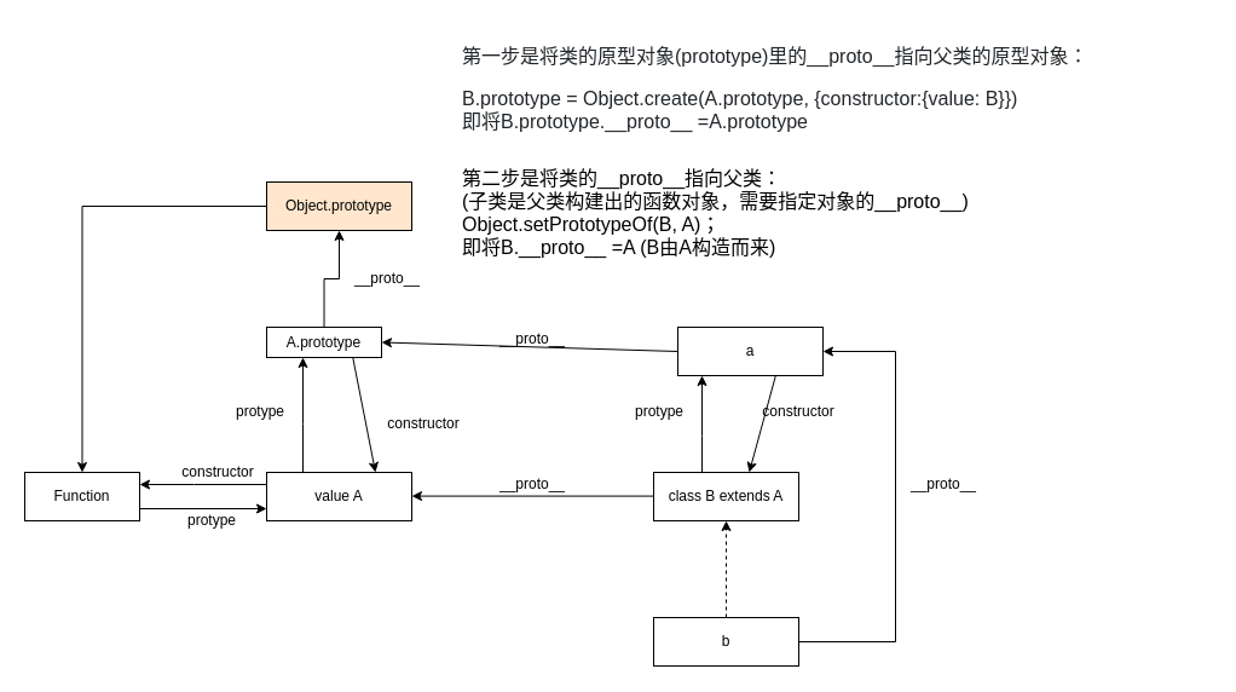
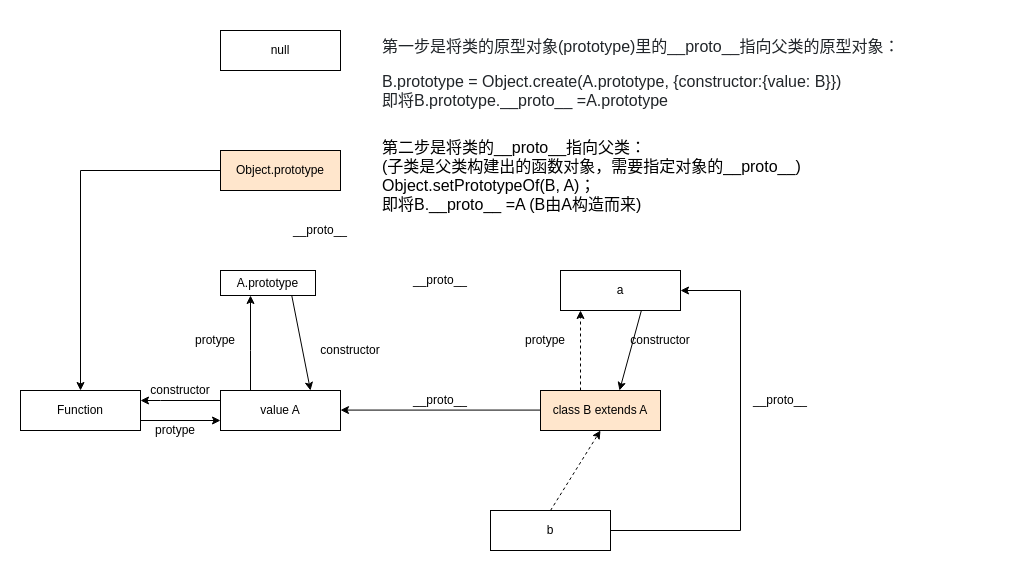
  <mxCell id="0" />
  <mxCell id="1" parent="0" />
  <mxCell id="2" value="" style="edgeStyle=orthogonalEdgeStyle;rounded=0;orthogonalLoop=1;jettySize=auto;html=1;" parent="1" source="4" target="12" edge="1"><mxGeometry relative="1" as="geometry"><Array as="points"><mxPoint x="250" y="350" /><mxPoint x="250" y="350" /></Array></mxGeometry></mxCell>
  <mxCell id="3" value="" style="edgeStyle=orthogonalEdgeStyle;rounded=0;orthogonalLoop=1;jettySize=auto;html=1;" parent="1" source="4" target="26" edge="1"><mxGeometry relative="1" as="geometry"><Array as="points"><mxPoint x="160" y="400" /><mxPoint x="160" y="400" /></Array></mxGeometry></mxCell>
  <mxCell id="4" value="value A" style="rounded=0;whiteSpace=wrap;html=1;" parent="1" vertex="1"><mxGeometry x="220" y="390" width="120" height="40" as="geometry" /></mxCell>
- <mxCell id="5" value="" style="edgeStyle=orthogonalEdgeStyle;rounded=0;orthogonalLoop=1;jettySize=auto;html=1;" parent="1" source="6" target="14" edge="1"><mxGeometry relative="1" as="geometry"><Array as="points"><mxPoint x="580" y="360" /><mxPoint x="580" y="360" /></Array></mxGeometry></mxCell>
- <mxCell id="6" value="class B extends A" style="rounded=0;whiteSpace=wrap;html=1;" parent="1" vertex="1"><mxGeometry x="540" y="390" width="120" height="40" as="geometry" /></mxCell>
+ <mxCell id="5" value="" style="edgeStyle=orthogonalEdgeStyle;rounded=0;orthogonalLoop=1;jettySize=auto;html=1;dashed=1;" parent="1" source="6" target="14" edge="1"><mxGeometry relative="1" as="geometry"><Array as="points"><mxPoint x="580" y="360" /><mxPoint x="580" y="360" /></Array></mxGeometry></mxCell>
+ <mxCell id="6" value="class B extends A" style="rounded=0;whiteSpace=wrap;html=1;fillColor=#ffe6cc;" parent="1" vertex="1"><mxGeometry x="540" y="390" width="120" height="40" as="geometry" /></mxCell>
  <mxCell id="7" value="protype" style="text;html=1;strokeColor=none;fillColor=none;align=center;verticalAlign=middle;whiteSpace=wrap;rounded=0;" parent="1" vertex="1"><mxGeometry x="510" y="330" width="70" height="20" as="geometry" /></mxCell>
- <mxCell id="8" value="b" style="rounded=0;whiteSpace=wrap;html=1;" parent="1" vertex="1"><mxGeometry x="540" y="510" width="120" height="40" as="geometry" /></mxCell>
+ <mxCell id="8" value="b" style="rounded=0;whiteSpace=wrap;html=1;" parent="1" vertex="1"><mxGeometry x="490" y="510" width="120" height="40" as="geometry" /></mxCell>
  <mxCell id="9" value="" style="endArrow=classic;html=1;entryX=1;entryY=0.5;entryDx=0;entryDy=0;rounded=0;" parent="1" source="8" target="14" edge="1"><mxGeometry width="50" height="50" relative="1" as="geometry"><mxPoint x="380" y="630" as="sourcePoint" /><mxPoint x="430" y="580" as="targetPoint" /><Array as="points"><mxPoint x="740" y="530" /><mxPoint x="740" y="290" /></Array></mxGeometry></mxCell>
  <mxCell id="10" value="__proto__" style="text;html=1;strokeColor=none;fillColor=none;align=center;verticalAlign=middle;whiteSpace=wrap;rounded=0;" parent="1" vertex="1"><mxGeometry x="740" y="390" width="80" height="20" as="geometry" /></mxCell>
- <mxCell id="11" value="" style="edgeStyle=orthogonalEdgeStyle;rounded=0;orthogonalLoop=1;jettySize=auto;html=1;" parent="1" source="12" target="24" edge="1"><mxGeometry relative="1" as="geometry" /></mxCell>
  <mxCell id="12" value="A.prototype" style="rounded=0;whiteSpace=wrap;html=1;" parent="1" vertex="1"><mxGeometry x="220" y="270" width="95" height="25" as="geometry" /></mxCell>
  <mxCell id="13" value="" style="endArrow=classic;html=1;exitX=0.75;exitY=1;exitDx=0;exitDy=0;entryX=0.75;entryY=0;entryDx=0;entryDy=0;" parent="1" source="12" target="4" edge="1"><mxGeometry width="50" height="50" relative="1" as="geometry"><mxPoint x="380" y="460" as="sourcePoint" /><mxPoint x="430" y="410" as="targetPoint" /></mxGeometry></mxCell>
  <mxCell id="14" value="a" style="rounded=0;whiteSpace=wrap;html=1;" parent="1" vertex="1"><mxGeometry x="560" y="270" width="120" height="40" as="geometry" /></mxCell>
  <mxCell id="15" value="" style="endArrow=classic;html=1;exitX=0.674;exitY=1;exitDx=0;exitDy=0;exitPerimeter=0;" parent="1" source="14" edge="1"><mxGeometry width="50" height="50" relative="1" as="geometry"><mxPoint x="640" y="380" as="sourcePoint" /><mxPoint x="619" y="390" as="targetPoint" /></mxGeometry></mxCell>
  <mxCell id="16" value="constructor" style="text;html=1;strokeColor=none;fillColor=none;align=center;verticalAlign=middle;whiteSpace=wrap;rounded=0;" parent="1" vertex="1"><mxGeometry x="620" y="330" width="80" height="20" as="geometry" /></mxCell>
- <mxCell id="17" value="" style="endArrow=classic;html=1;entryX=1;entryY=0.5;entryDx=0;entryDy=0;exitX=0;exitY=0.5;exitDx=0;exitDy=0;" parent="1" source="14" target="12" edge="1"><mxGeometry width="50" height="50" relative="1" as="geometry"><mxPoint x="430" y="270" as="sourcePoint" /><mxPoint x="480" y="220" as="targetPoint" /></mxGeometry></mxCell>
  <mxCell id="18" value="__proto__" style="text;html=1;strokeColor=none;fillColor=none;align=center;verticalAlign=middle;whiteSpace=wrap;rounded=0;" parent="1" vertex="1"><mxGeometry x="400" y="270" width="80" height="20" as="geometry" /></mxCell>
  <mxCell id="19" value="" style="endArrow=classic;html=1;entryX=1;entryY=0.5;entryDx=0;entryDy=0;exitX=0;exitY=0.5;exitDx=0;exitDy=0;" parent="1" edge="1"><mxGeometry width="50" height="50" relative="1" as="geometry"><mxPoint x="540" y="409.58" as="sourcePoint" /><mxPoint x="340" y="409.58" as="targetPoint" /></mxGeometry></mxCell>
  <mxCell id="20" value="__proto__" style="text;html=1;strokeColor=none;fillColor=none;align=center;verticalAlign=middle;whiteSpace=wrap;rounded=0;" parent="1" vertex="1"><mxGeometry x="400" y="390" width="80" height="20" as="geometry" /></mxCell>
  <mxCell id="21" value="constructor" style="text;html=1;strokeColor=none;fillColor=none;align=center;verticalAlign=middle;whiteSpace=wrap;rounded=0;" parent="1" vertex="1"><mxGeometry x="310" y="340" width="80" height="20" as="geometry" /></mxCell>
  <mxCell id="22" value="protype" style="text;html=1;strokeColor=none;fillColor=none;align=center;verticalAlign=middle;whiteSpace=wrap;rounded=0;" parent="1" vertex="1"><mxGeometry x="180" y="330" width="70" height="20" as="geometry" /></mxCell>
  <mxCell id="23" value="" style="edgeStyle=orthogonalEdgeStyle;rounded=0;orthogonalLoop=1;jettySize=auto;html=1;" parent="1" source="24" target="26" edge="1"><mxGeometry relative="1" as="geometry" /></mxCell>
  <mxCell id="24" value="Object.prototype" style="rounded=0;whiteSpace=wrap;html=1;fillColor=#ffe6cc;" parent="1" vertex="1"><mxGeometry x="220" y="150" width="120" height="40" as="geometry" /></mxCell>
  <mxCell id="25" value="__proto__" style="text;html=1;strokeColor=none;fillColor=none;align=center;verticalAlign=middle;whiteSpace=wrap;rounded=0;" parent="1" vertex="1"><mxGeometry x="280" y="220" width="80" height="20" as="geometry" /></mxCell>
- <mxCell id="26" value="Function" style="rounded=0;whiteSpace=wrap;html=1;" parent="1" vertex="1"><mxGeometry x="20" y="390" width="95" height="40" as="geometry" /></mxCell>
+ <mxCell id="26" value="Function" style="rounded=0;whiteSpace=wrap;html=1;" parent="1" vertex="1"><mxGeometry y="390" width="120" height="40" as="geometry" x="20" /></mxCell>
  <mxCell id="27" value="" style="endArrow=classic;html=1;entryX=0;entryY=0.75;entryDx=0;entryDy=0;exitX=1;exitY=0.75;exitDx=0;exitDy=0;" parent="1" source="26" target="4" edge="1"><mxGeometry width="50" height="50" relative="1" as="geometry"><mxPoint x="180" y="510" as="sourcePoint" /><mxPoint x="230" y="460" as="targetPoint" /></mxGeometry></mxCell>
  <mxCell id="28" value="protype" style="text;html=1;strokeColor=none;fillColor=none;align=center;verticalAlign=middle;whiteSpace=wrap;rounded=0;" parent="1" vertex="1"><mxGeometry x="140" y="420" width="70" height="20" as="geometry" /></mxCell>
  <mxCell id="29" value="constructor" style="text;html=1;strokeColor=none;fillColor=none;align=center;verticalAlign=middle;whiteSpace=wrap;rounded=0;" parent="1" vertex="1"><mxGeometry x="140" y="380" width="80" height="20" as="geometry" /></mxCell>
  <mxCell id="30" value="" style="endArrow=classic;html=1;entryX=0.5;entryY=1;entryDx=0;entryDy=0;exitX=0.5;exitY=0;exitDx=0;exitDy=0;dashed=1;" parent="1" source="8" target="6" edge="1"><mxGeometry width="50" height="50" relative="1" as="geometry"><mxPoint x="550" y="500" as="sourcePoint" /><mxPoint x="600" y="450" as="targetPoint" /></mxGeometry></mxCell>
+ <mxCell id="31" value="null" style="rounded=0;whiteSpace=wrap;html=1;" parent="1" vertex="1"><mxGeometry x="220" y="30" width="120" height="40" as="geometry" /></mxCell>
  <mxCell id="32" value="&lt;h3 id=&quot;item-2-1&quot; style=&quot;box-sizing: border-box; margin: 2.25rem 0px 1rem; line-height: 1.2; font-size: 16px; color: rgb(33, 37, 41); background-color: rgb(255, 255, 255);&quot;&gt;&lt;span style=&quot;font-weight: normal; font-size: 16px;&quot;&gt;第一步是将类的原型对象(prototype)里的__proto__指向父类的原型对象：&lt;/span&gt;&lt;/h3&gt;&lt;p style=&quot;box-sizing: border-box; margin-top: 0px; margin-bottom: 1.25rem; color: rgb(33, 37, 41); font-size: 16px; background-color: rgb(255, 255, 255);&quot;&gt;B.prototype = Object.create(A.prototype, {constructor:{value: B}})&lt;br style=&quot;box-sizing: border-box; font-size: 16px;&quot;&gt;即将B.prototype.__proto__ =A.prototype&lt;/p&gt;" style="text;html=1;strokeColor=none;fillColor=none;align=left;verticalAlign=middle;whiteSpace=wrap;rounded=0;fontSize=16;" vertex="1" parent="1"><mxGeometry x="380" y="20" width="520" height="90" as="geometry" /></mxCell>
  <mxCell id="33" value="第二步是将类的__proto__指向父类：&#10;(子类是父类构建出的函数对象，需要指定对象的__proto__)&#10;Object.setPrototypeOf(B, A)；&#10;即将B.__proto__ =A (B由A构造而来)&#10;" style="text;strokeColor=none;fillColor=none;align=left;verticalAlign=middle;whiteSpace=wrap;rounded=0;fontSize=16;fontStyle=0;horizontal=1;labelBackgroundColor=none;" vertex="1" parent="1"><mxGeometry x="380" y="140" width="620" height="90" as="geometry" /></mxCell>
